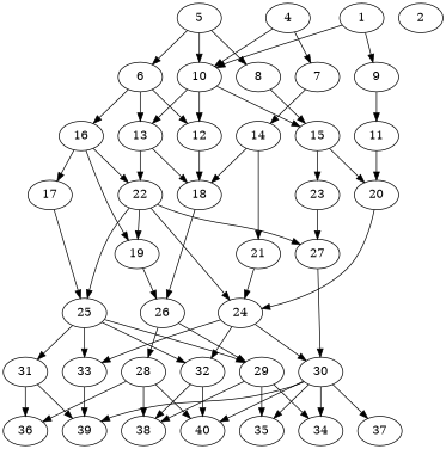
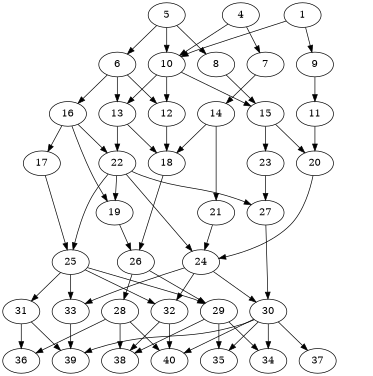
  digraph {
    node [alpha=0.17]
    1 [alpha=0.19 expect_size=42933248]
    9 [alpha=0.07 expect_size=43288576]
    10 [alpha=0.19 expect_size=39328768]
    11 [alpha=0.09 expect_size=29076480]
    12 [expect_size=26261504]
    13 [alpha=0.03 expect_size=46984192]
    15 [alpha=0.08 expect_size=18483200]
    20 [expect_size=31710208]
    18 [alpha=0.12 expect_size=35620864]
    22 [alpha=0.04 expect_size=48957440]
    23 [alpha=0.15 expect_size=42867712]
-   2 [alpha=0.09 expect_size=25653248]
    4 [alpha=0.05 expect_size=19045376]
    7 [alpha=0.18 expect_size=33918976]
    14 [alpha=0.07 expect_size=7757824]
    21 [alpha=0.16 expect_size=28769280]
    5 [alpha=0.06 expect_size=50962432]
    6 [alpha=0.03 expect_size=18408448]
    8 [alpha=0.11 expect_size=27868160]
    16 [alpha=0.01 expect_size=33178624]
    17 [expect_size=39848960]
    19 [alpha=0.14 expect_size=15407104]
    26 [alpha=0.09 expect_size=38931456]
    24 [alpha=0.12 expect_size=51057664]
    25 [alpha=0.08 expect_size=21170176]
    27 [alpha=0.03 expect_size=41010176]
    32 [expect_size=34100224]
    33 [alpha=0.08 expect_size=43458560]
    30 [alpha=0.00 expect_size=49125376]
    29 [alpha=0.06 expect_size=15408128]
    28 [alpha=0.07 expect_size=35053568]
    31 [alpha=0.04 expect_size=42791936]
    40 [alpha=0.00 expect_size=41907200]
    38 [alpha=0.07 expect_size=11800576]
    39 [alpha=0.08 expect_size=27382784]
    34 [alpha=0.20 expect_size=31281152]
    35 [expect_size=11369472]
    36 [alpha=0.06 expect_size=29445120]
    37 [alpha=0.10 expect_size=51487744]
    1 -> 9
    1 -> 10
    9 -> 11
    10 -> 12
    10 -> 13
    10 -> 15
    11 -> 20
    12 -> 18
    13 -> 18
    13 -> 22
    15 -> 20
    15 -> 23
    20 -> 24
    18 -> 26
    22 -> 19
    22 -> 24
    22 -> 25
    22 -> 27
    23 -> 27
    4 -> 10
    4 -> 7
    7 -> 14
    14 -> 18
    14 -> 21
    21 -> 24
    5 -> 10
    5 -> 6
    5 -> 8
    6 -> 12
    6 -> 13
    6 -> 16
    8 -> 15
    16 -> 22
    16 -> 17
    16 -> 19
    17 -> 25
    19 -> 26
    26 -> 29
    26 -> 28
    24 -> 32
    24 -> 33
    24 -> 30
    25 -> 32
    25 -> 33
    25 -> 29
    25 -> 31
    27 -> 30
    32 -> 40
    32 -> 38
    33 -> 39
    30 -> 40
    30 -> 39
    30 -> 34
    30 -> 35
    30 -> 37
    29 -> 38
    29 -> 34
    29 -> 35
    28 -> 40
    28 -> 38
    28 -> 36
    31 -> 39
    31 -> 36
  }
